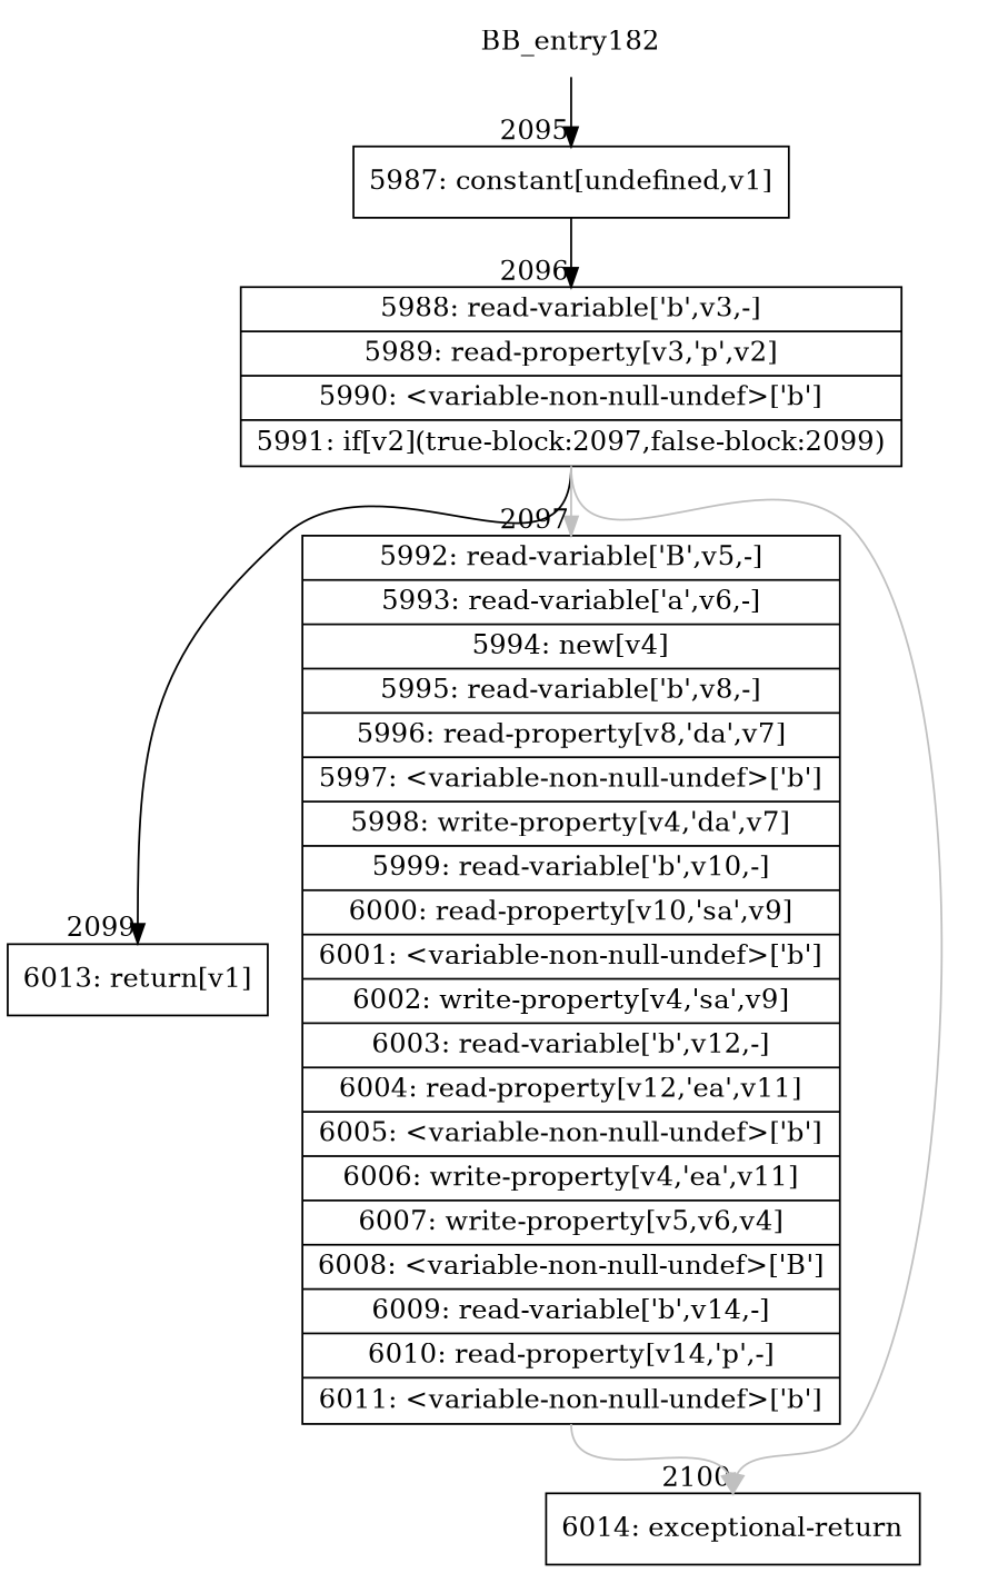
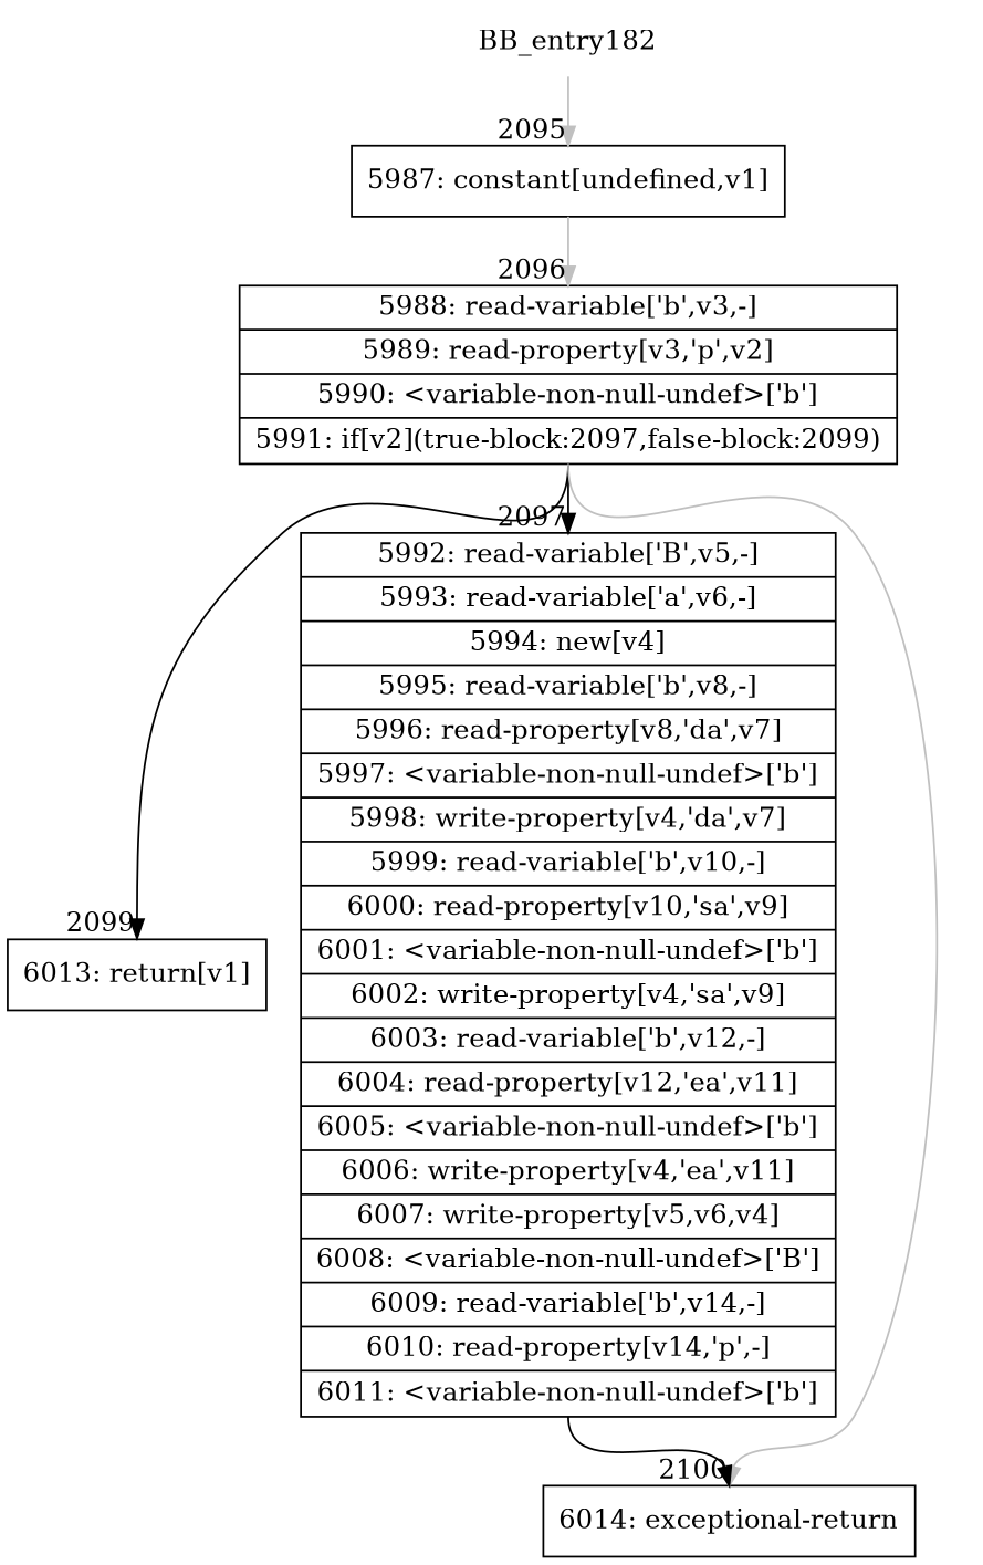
  digraph {
    rankdir=TD
    node [shape=record]
    edge [headport=n tailport=s]
    n1 [label=BB_entry182 shape=none]
    n2 [label="{5987: constant[undefined,v1]}"]
    n3 [label="{5988: read-variable['b',v3,-]|5989: read-property[v3,'p',v2]|5990: \<variable-non-null-undef\>['b']|5991: if[v2](true-block:2097,false-block:2099)}"]
    n4 [label="{6013: return[v1]}"]
    n5 [label="{5992: read-variable['B',v5,-]|5993: read-variable['a',v6,-]|5994: new[v4]|5995: read-variable['b',v8,-]|5996: read-property[v8,'da',v7]|5997: \<variable-non-null-undef\>['b']|5998: write-property[v4,'da',v7]|5999: read-variable['b',v10,-]|6000: read-property[v10,'sa',v9]|6001: \<variable-non-null-undef\>['b']|6002: write-property[v4,'sa',v9]|6003: read-variable['b',v12,-]|6004: read-property[v12,'ea',v11]|6005: \<variable-non-null-undef\>['b']|6006: write-property[v4,'ea',v11]|6007: write-property[v5,v6,v4]|6008: \<variable-non-null-undef\>['B']|6009: read-variable['b',v14,-]|6010: read-property[v14,'p',-]|6011: \<variable-non-null-undef\>['b']}"]
    n6 [label="{6014: exceptional-return}"]
-   n1 -> n2 [headlabel="    2095"]
-   n2 -> n3 [headlabel="      2096"]
+   n1 -> n2 [headlabel="    2095" color=gray]
+   n2 -> n3 [headlabel="      2096" color=gray]
    n3 -> n4 [headlabel="      2099"]
-   n3 -> n5 [headlabel="      2097" color=gray]
+   n3 -> n5 [headlabel="      2097"]
    n3 -> n6 [color=gray headlabel="      2100"]
-   n5 -> n6 [color=gray]
+   n5 -> n6 [color=black]
  }
